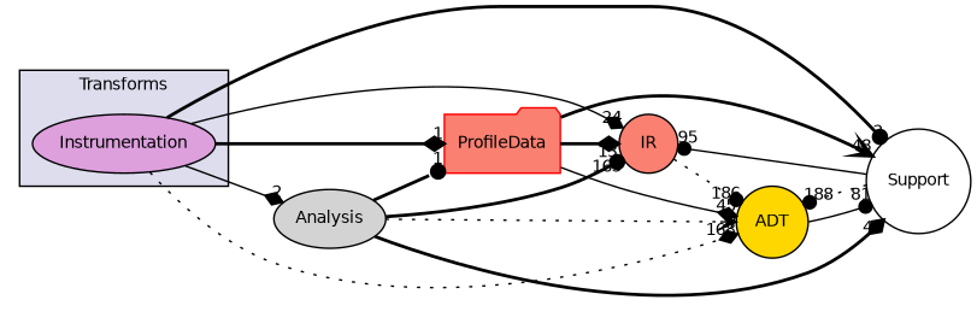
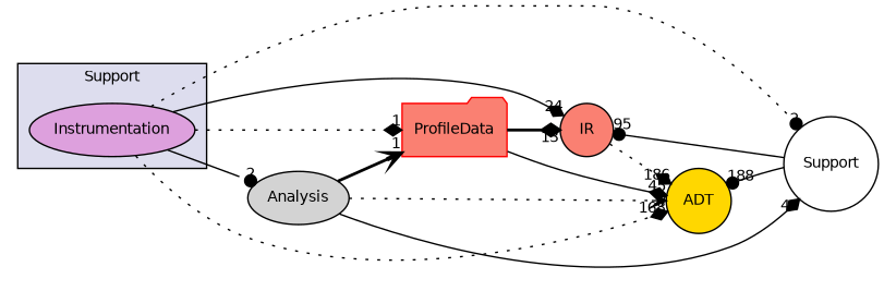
  digraph {
    compound=true
    rankdir=LR
    node [fillcolor=salmon fontname=Helvetica fontsize=10 shape=circle style=filled]
    edge [arrowhead=diamond headlabel=2 labeldistance=1.5 labelfontname=Helvetica labelfontsize=10 style=solid]
    n1 [fillcolor=plum label=Instrumentation pencolor=black shape=ellipse]
    n2 [label=IR]
    n3 [color=black fillcolor=white label=Support]
    n4 [fillcolor=gold label=ADT]
    n5 [color=red label=ProfileData shape=folder]
    n6 [color=black fillcolor=lightgrey label=Analysis shape=ellipse]
    subgraph cluster_1 {
      bgcolor="#ddddee"
      fontname=Helvetica
      fontsize=10
-     label=Transforms
+     label=Support
      pencolor=black
      n1
    }
    n1 -> n2 [headlabel=24]
-   n1 -> n3 [arrowhead=dot style=bold]
+   n1 -> n3 [arrowhead=dot style=dotted]
    n1 -> n4 [headlabel=7 style=dotted]
-   n1 -> n5 [headlabel=1 style=bold]
-   n1 -> n6
-   n2 -> n4 [arrowhead=dot headlabel=186 style=dotted]
+   n1 -> n5 [headlabel=1 style=dotted]
+   n1 -> n6 [arrowhead=dot]
+   n2 -> n4 [headlabel=186 style=dotted]
    n3 -> n2 [arrowhead=dot headlabel=95]
-   n3 -> n4 [arrowhead=dot headlabel=188 style=dotted]
-   n4 -> n3 [arrowhead=dot headlabel=81]
+   n3 -> n4 [arrowhead=dot headlabel=188]
    n5 -> n2 [headlabel=13 style=bold]
-   n5 -> n3 [arrowhead=vee headlabel=48 style=bold]
    n5 -> n4 [headlabel=45]
-   n6 -> n2 [arrowhead=dot headlabel=163 style=bold]
-   n6 -> n3 [headlabel=48 style=bold]
+   n6 -> n3 [headlabel=48]
    n6 -> n4 [arrowhead=vee headlabel=168 style=dotted]
-   n6 -> n5 [arrowhead=dot headlabel=1 style=bold]
+   n6 -> n5 [arrowhead=vee headlabel=1 style=bold]
  }
